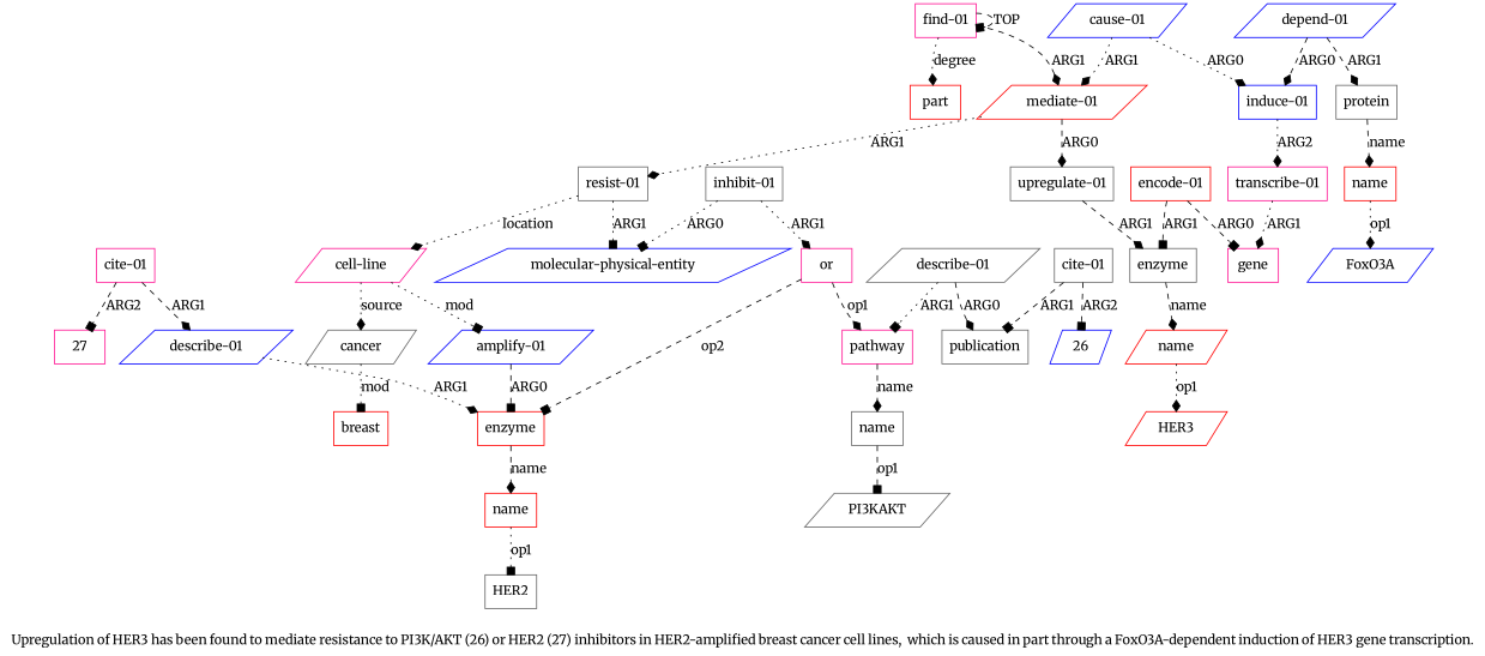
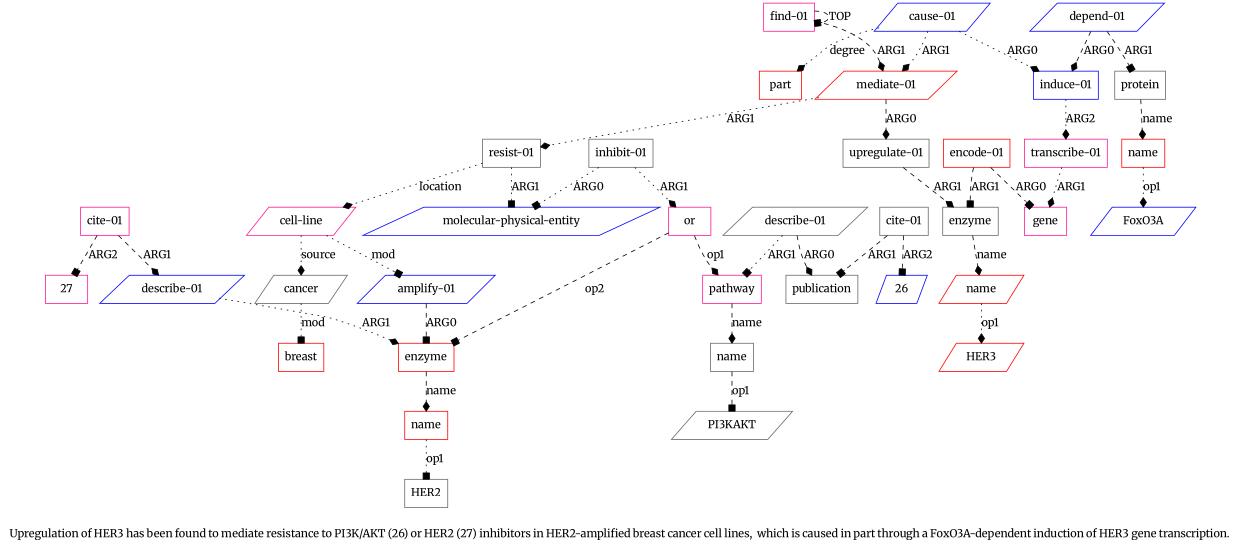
  digraph {
    fontname=Merriweather
    label="Upregulation of HER3 has been found to mediate resistance to PI3K/AKT (26) or HER2 (27) inhibitors in HER2-amplified breast cancer cell lines,  which is caused in part through a FoxO3A-dependent induction of HER3 gene transcription."
    node [color=gray40 fontname=Merriweather gold_ind=-1 gold_label=name shape=box test_ind=-1 test_label=name]
    edge [arrowhead=diamond color=black fontname=Merriweather gold_label=ARG1 style=dashed test_label=ARG1]
    n1 [color=red gold_ind=20 gold_label=breast label=breast test_ind=20 test_label=breast]
    n2 [color=blue gold_ind=21 gold_label="amplify-01" label="amplify-01" shape=parallelogram test_ind=21 test_label="amplify-01"]
    n3 [color=red gold_ind=14 gold_label=enzyme label=enzyme test_ind=14 test_label=enzyme]
    n4 [color=red gold_ind=15 label=name test_ind=15]
    n5 [gold_label=HER2 label=HER2 test_label=HER2]
    n6 [color=blue gold_ind=22 gold_label="cause-01" label="cause-01" shape=parallelogram test_ind=22 test_label="cause-01"]
    n7 [color=blue gold_ind=23 gold_label="induce-01" label="induce-01" test_ind=23 test_label="induce-01"]
    n8 [color=red gold_ind=30 gold_label=part label=part test_ind=30 test_label=part]
    n9 [color=red gold_ind=1 gold_label="mediate-01" label="mediate-01" shape=parallelogram test_ind=1 test_label="mediate-01"]
    n10 [color=deeppink gold_ind=24 gold_label="transcribe-01" label="transcribe-01" test_ind=24 test_label="transcribe-01"]
    n11 [gold_ind=2 gold_label="upregulate-01" label="upregulate-01" test_ind=2 test_label="upregulate-01"]
    n12 [gold_ind=5 gold_label="resist-01" label="resist-01" test_ind=5 test_label="resist-01"]
    n13 [color=deeppink gold_ind=25 gold_label=gene label=gene test_ind=25 test_label=gene]
    n14 [gold_ind=3 gold_label=enzyme label=enzyme test_ind=3 test_label=enzyme]
    n15 [color=deeppink gold_ind=18 gold_label="cell-line" label="cell-line" shape=parallelogram test_ind=18 test_label="cell-line"]
    n16 [color=blue gold_ind=6 gold_label="molecular-physical-entity" label="molecular-physical-entity" shape=parallelogram test_ind=6 test_label="molecular-physical-entity"]
    n17 [color=red gold_ind=26 gold_label="encode-01" label="encode-01" test_ind=26 test_label="encode-01"]
    n18 [color=red gold_ind=4 label=name shape=parallelogram test_ind=4]
    n19 [color=red gold_label=HER3 label=HER3 shape=parallelogram test_label=HER3]
    n20 [color=blue gold_ind=27 gold_label="depend-01" label="depend-01" shape=parallelogram test_ind=27 test_label="depend-01"]
    n21 [gold_ind=28 gold_label=protein label=protein test_ind=28 test_label=protein]
    n22 [color=red gold_ind=29 label=name test_ind=29]
    n23 [color=blue gold_label=FoxO3A label=FoxO3A shape=parallelogram test_label=FoxO3A]
    n24 [color=blue gold_label=26 label=26 shape=parallelogram test_label=26]
    n25 [color=deeppink gold_label=27 label=27 test_label=27]
    n26 [color=deeppink gold_ind=17 gold_label="cite-01" label="cite-01" test_ind=17 test_label="cite-01"]
    n27 [color=blue gold_ind=16 gold_label="describe-01" label="describe-01" shape=parallelogram test_ind=16 test_label="describe-01"]
    n28 [gold_ind=11 gold_label="describe-01" label="describe-01" shape=parallelogram test_ind=11 test_label="describe-01"]
    n29 [gold_ind=12 gold_label=publication label=publication test_ind=12 test_label=publication]
    n30 [color=deeppink gold_ind=9 gold_label=pathway label=pathway test_ind=9 test_label=pathway]
    n31 [gold_ind=10 label=name test_ind=10]
    n32 [gold_label=PI3KAKT label=PI3KAKT shape=parallelogram test_label=PI3KAKT]
    n33 [gold_ind=13 gold_label="cite-01" label="cite-01" test_ind=13 test_label="cite-01"]
    n34 [gold_ind=19 gold_label=cancer label=cancer shape=parallelogram test_ind=19 test_label=cancer]
    n35 [color=deeppink gold_ind=0 gold_label="find-01" label="find-01" test_ind=0 test_label="find-01"]
    n36 [gold_ind=7 gold_label="inhibit-01" label="inhibit-01" test_ind=7 test_label="inhibit-01"]
    n37 [color=deeppink gold_ind=8 gold_label=or label=or test_ind=8 test_label=or]
    n2 -> n3 [arrowhead=box gold_label=ARG0 label=ARG0 test_label=ARG0]
    n3 -> n4 [gold_label=name label=name test_label=name]
    n4 -> n5 [arrowhead=box gold_label=op1 label=op1 style=dotted test_label=op1]
    n6 -> n7 [gold_label=ARG0 label=ARG0 style=dotted test_label=ARG0]
-   n35 -> n8 [gold_label=degree label=degree style=dotted test_label=degree]
+   n6 -> n8 [gold_label=degree label=degree style=dotted test_label=degree]
    n6 -> n9 [label=ARG1 style=dotted]
    n7 -> n10 [gold_label=ARG2 label=ARG2 style=dotted test_label=ARG2]
    n9 -> n11 [gold_label=ARG0 label=ARG0 test_label=ARG0]
    n9 -> n12 [label=ARG1 style=dotted]
    n10 -> n13 [label=ARG1 style=dotted]
    n11 -> n14 [label=ARG1]
    n12 -> n15 [gold_label=location label=location style=dotted test_label=location]
    n12 -> n16 [arrowhead=box label=ARG1 style=dotted]
    n14 -> n18 [gold_label=name label=name test_label=name]
    n15 -> n2 [arrowhead=box gold_label=mod label=mod style=dotted test_label=mod]
    n15 -> n34 [gold_label=source label=source style=dotted test_label=source]
    n17 -> n13 [arrowhead=box gold_label=ARG0 label=ARG0 test_label=ARG0]
    n17 -> n14 [arrowhead=box label=ARG1]
    n18 -> n19 [gold_label=op1 label=op1 style=dotted test_label=op1]
    n20 -> n7 [gold_label=ARG0 label=ARG0 test_label=ARG0]
-   n20 -> n21 [label=ARG1]
+   n20 -> n21 [arrowhead=box label=ARG1]
    n21 -> n22 [gold_label=name label=name test_label=name]
    n22 -> n23 [gold_label=op1 label=op1 style=dotted test_label=op1]
    n26 -> n25 [arrowhead=box gold_label=ARG2 label=ARG2 test_label=ARG2]
    n26 -> n27 [label=ARG1]
    n27 -> n3 [label=ARG1 style=dotted]
    n28 -> n29 [gold_label=ARG0 label=ARG0 test_label=ARG0]
    n28 -> n30 [arrowhead=box label=ARG1 style=dotted]
    n30 -> n31 [gold_label=name label=name test_label=name]
    n31 -> n32 [arrowhead=box gold_label=op1 label=op1 test_label=op1]
    n33 -> n24 [arrowhead=box gold_label=ARG2 label=ARG2 test_label=ARG2]
    n33 -> n29 [arrowhead=box label=ARG1]
    n34 -> n1 [arrowhead=box gold_label=mod label=mod style=dotted test_label=mod]
    n35 -> n9 [label=ARG1]
    n35 -> n35 [arrowhead=box gold_label=TOP label=TOP test_label=TOP]
    n36 -> n16 [arrowhead=box gold_label=ARG0 label=ARG0 style=dotted test_label=ARG0]
    n36 -> n37 [label=ARG1 style=dotted]
    n37 -> n3 [arrowhead=box gold_label=op2 label=op2 test_label=op2]
    n37 -> n30 [gold_label=op1 label=op1 test_label=op1]
  }
